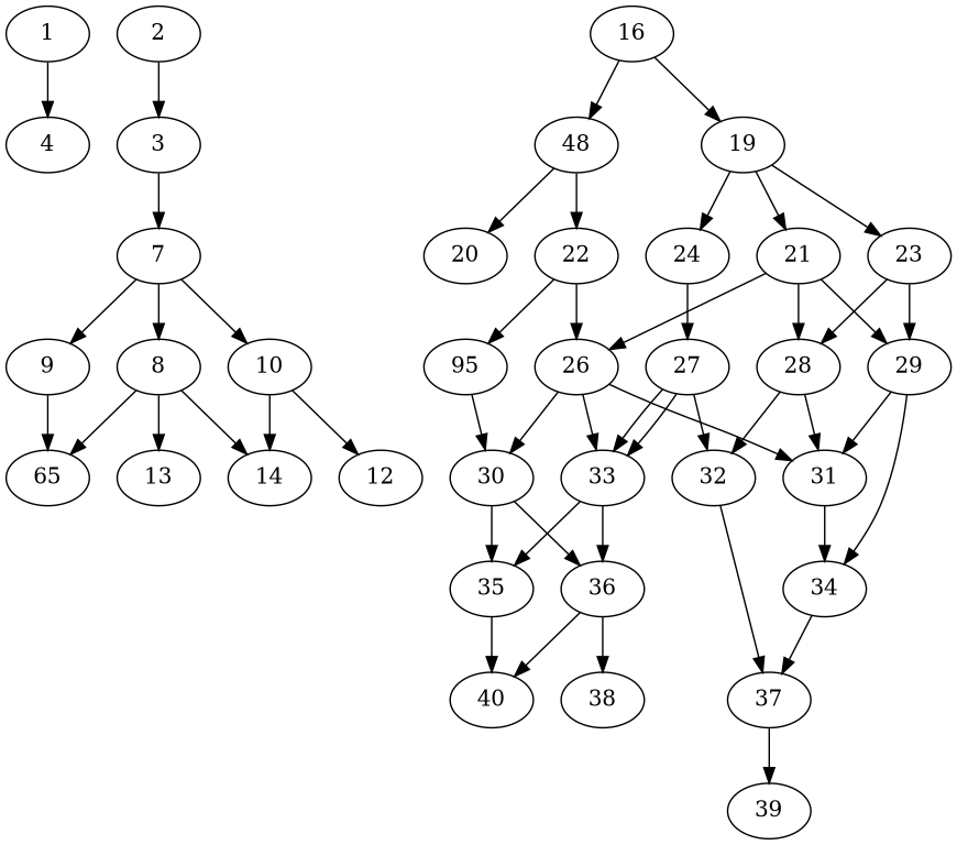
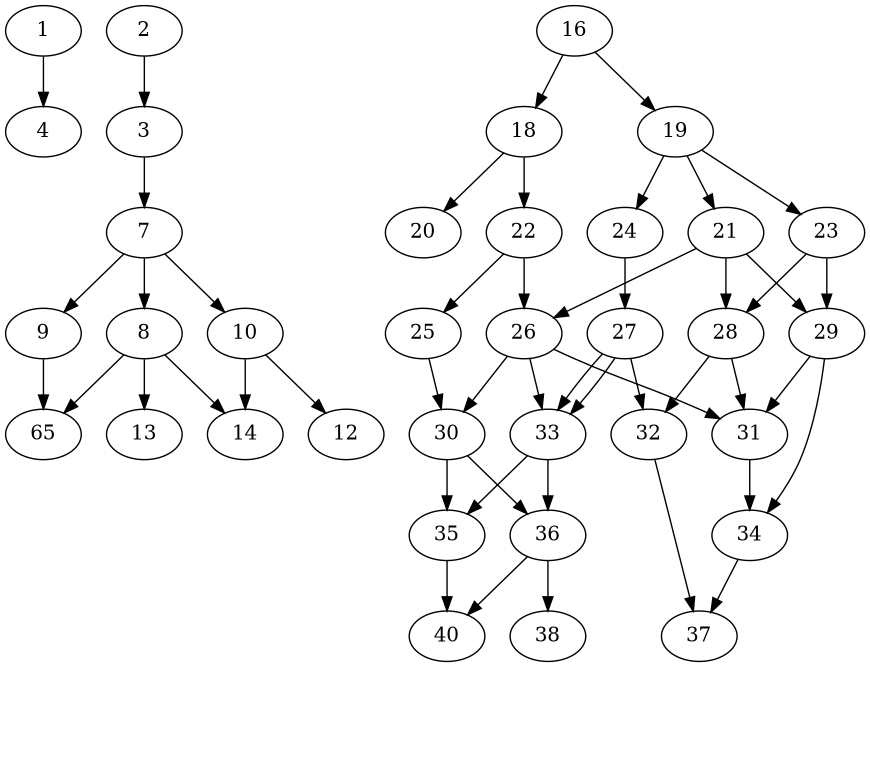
  digraph {
    node [alpha=0.17]
    1 [alpha=0.13 expect_size=8300544]
    4 [alpha=0.05 expect_size=18262016]
    2 [expect_size=6217728]
    3 [alpha=0.05 expect_size=25967616]
    7 [expect_size=6705152]
    8 [alpha=0.15 expect_size=24676352]
    9 [alpha=0.12 expect_size=30047232]
    10 [alpha=0.20 expect_size=26728448]
    13 [alpha=0.19 expect_size=25240576]
    14 [alpha=0.03 expect_size=37059584]
    n11 [alpha=0.08 expect_size=49968128 label=65]
    12 [alpha=0.14 expect_size=32867328]
    16 [alpha=0.13 expect_size=42859520]
-   18 [alpha=0.12 expect_size=24598528 label=48]
+   18 [alpha=0.12 expect_size=24598528]
    19 [alpha=0.06 expect_size=12938240]
    20 [alpha=0.15 expect_size=41286656]
    22 [expect_size=52250624]
    21 [alpha=0.06 expect_size=40866816]
    23 [expect_size=37907456]
    24 [alpha=0.02 expect_size=35838976]
    26 [alpha=0.07 expect_size=15556608]
-   25 [alpha=0.07 expect_size=43545600 label=95]
+   25 [alpha=0.07 expect_size=43545600]
    28 [alpha=0.16 expect_size=44489728]
    29 [alpha=0.15 expect_size=25044992]
    27 [alpha=0.08 expect_size=45864960]
    30 [alpha=0.04 expect_size=38086656]
    31 [alpha=0.11 expect_size=26188800]
    33 [alpha=0.18 expect_size=32092160]
    32 [alpha=0.10 expect_size=39593984]
    34 [alpha=0.19 expect_size=24408064]
    35 [alpha=0.19 expect_size=29561856]
    36 [alpha=0.15 expect_size=46633984]
    37 [alpha=0.02 expect_size=16157696]
    40 [alpha=0.09 expect_size=14430208]
    38 [expect_size=33966080]
-   39 [alpha=0.15 expect_size=25122816]
    1 -> 4
    2 -> 3
    3 -> 7
    7 -> 8
    7 -> 9
    7 -> 10
    8 -> 13
    8 -> 14
    8 -> n11
    9 -> n11
    10 -> 14
    10 -> 12
    16 -> 18
    16 -> 19
    18 -> 20
    18 -> 22
    19 -> 21
    19 -> 23
    19 -> 24
    22 -> 26
    22 -> 25
    21 -> 26
    21 -> 28
    21 -> 29
    23 -> 28
    23 -> 29
    24 -> 27
    26 -> 30
    26 -> 31
    26 -> 33
    25 -> 30
    28 -> 31
    28 -> 32
    29 -> 31
    29 -> 34
    27 -> 33
    27 -> 33
    27 -> 32
    30 -> 35
    30 -> 36
    31 -> 34
    33 -> 35
    33 -> 36
    32 -> 37
    34 -> 37
    35 -> 40
    36 -> 40
    36 -> 38
-   37 -> 39
  }
